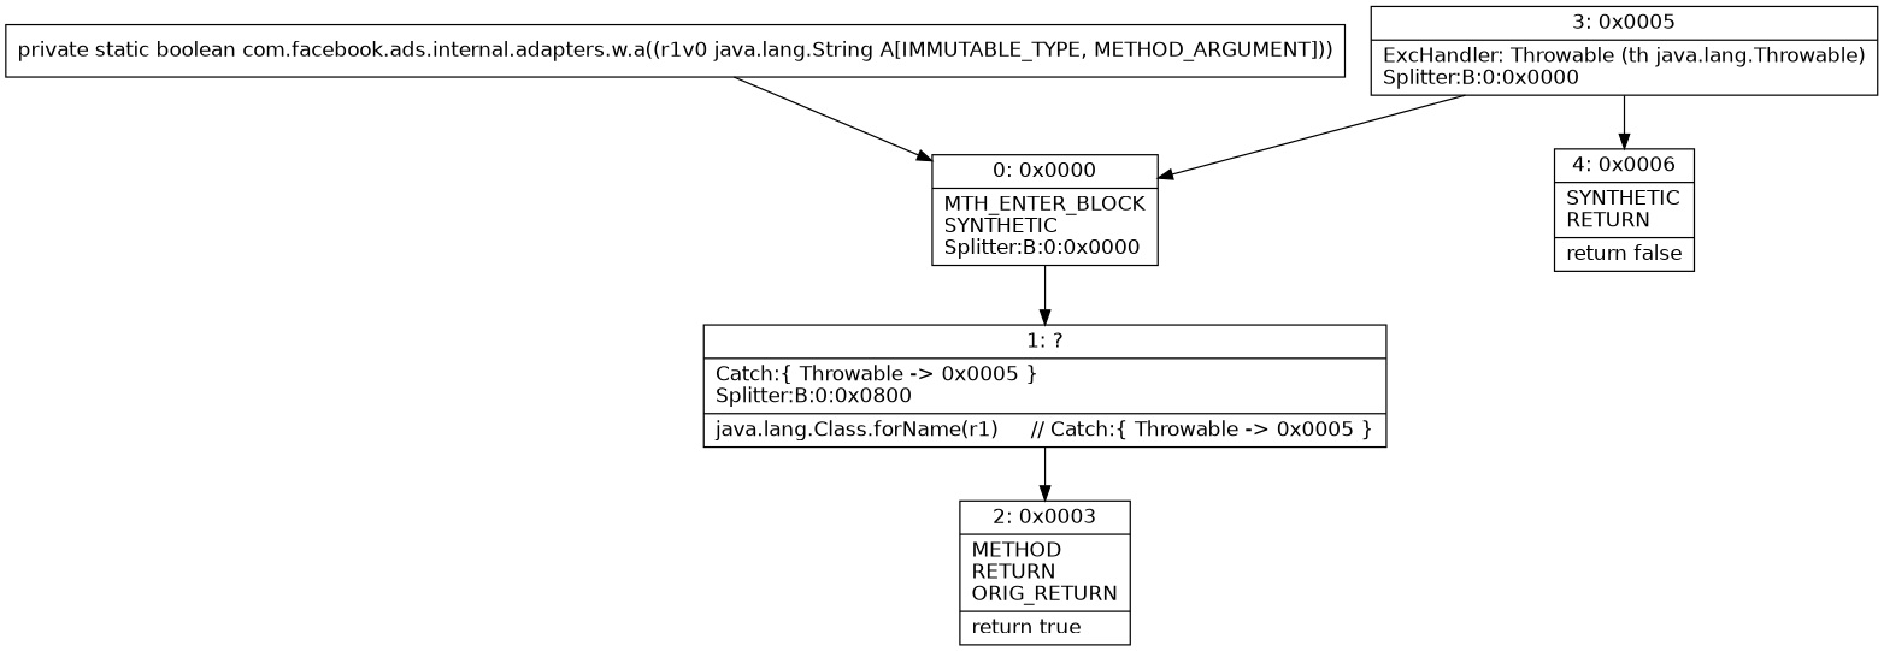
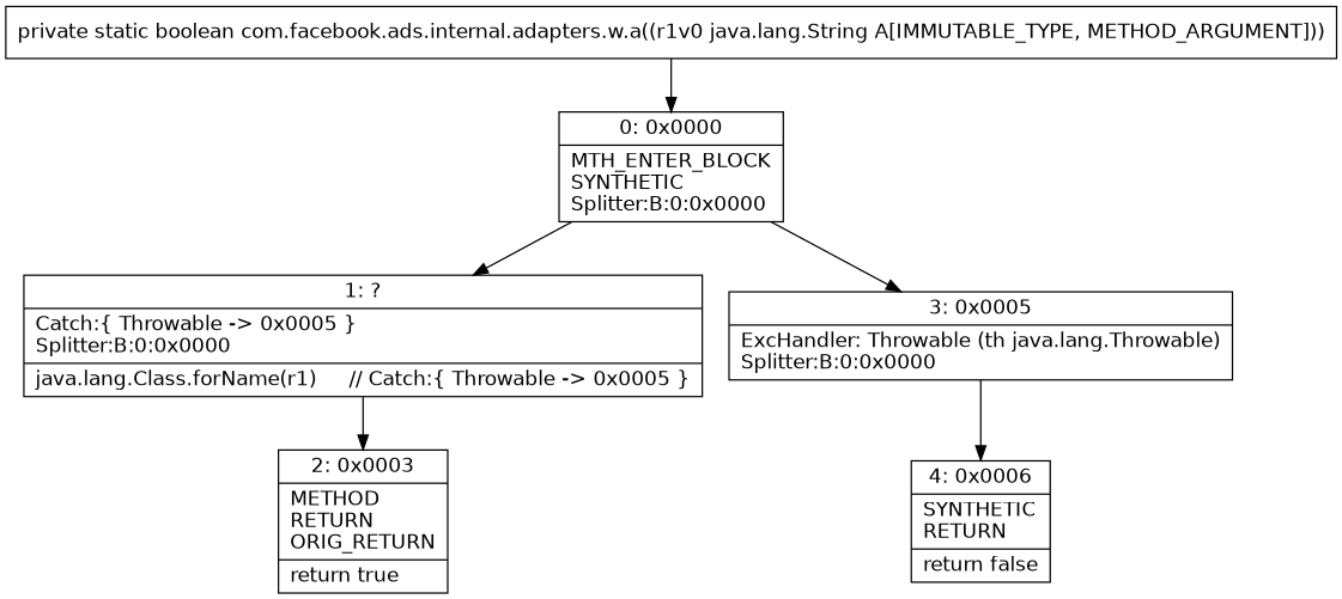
  digraph {
    fontname="DejaVu Sans"
    node [fontname="DejaVu Sans" shape=record]
    edge [fontname="DejaVu Sans"]
    n1 [label="{0\:\ 0x0000|MTH_ENTER_BLOCK\lSYNTHETIC\lSplitter:B:0:0x0000\l}"]
-   n2 [label="{1\:\ ?|Catch:\{ Throwable \-\> 0x0005 \}\lSplitter:B:0:0x0800\l|java.lang.Class.forName(r1)     \/\/ Catch:\{ Throwable \-\> 0x0005 \}\l}"]
+   n2 [label="{1\:\ ?|Catch:\{ Throwable \-\> 0x0005 \}\lSplitter:B:0:0x0000\l|java.lang.Class.forName(r1)     \/\/ Catch:\{ Throwable \-\> 0x0005 \}\l}"]
    n3 [label="{3\:\ 0x0005|ExcHandler: Throwable (th java.lang.Throwable)\lSplitter:B:0:0x0000\l}"]
    n4 [label="{2\:\ 0x0003|METHOD\lRETURN\lORIG_RETURN\l|return true\l}"]
    n5 [label="{4\:\ 0x0006|SYNTHETIC\lRETURN\l|return false\l}"]
    n6 [label="{private static boolean com.facebook.ads.internal.adapters.w.a((r1v0 java.lang.String A[IMMUTABLE_TYPE, METHOD_ARGUMENT])) }"]
    n1 -> n2
-   n3 -> n1
+   n1 -> n3
    n2 -> n4
    n3 -> n5
    n6 -> n1
  }
